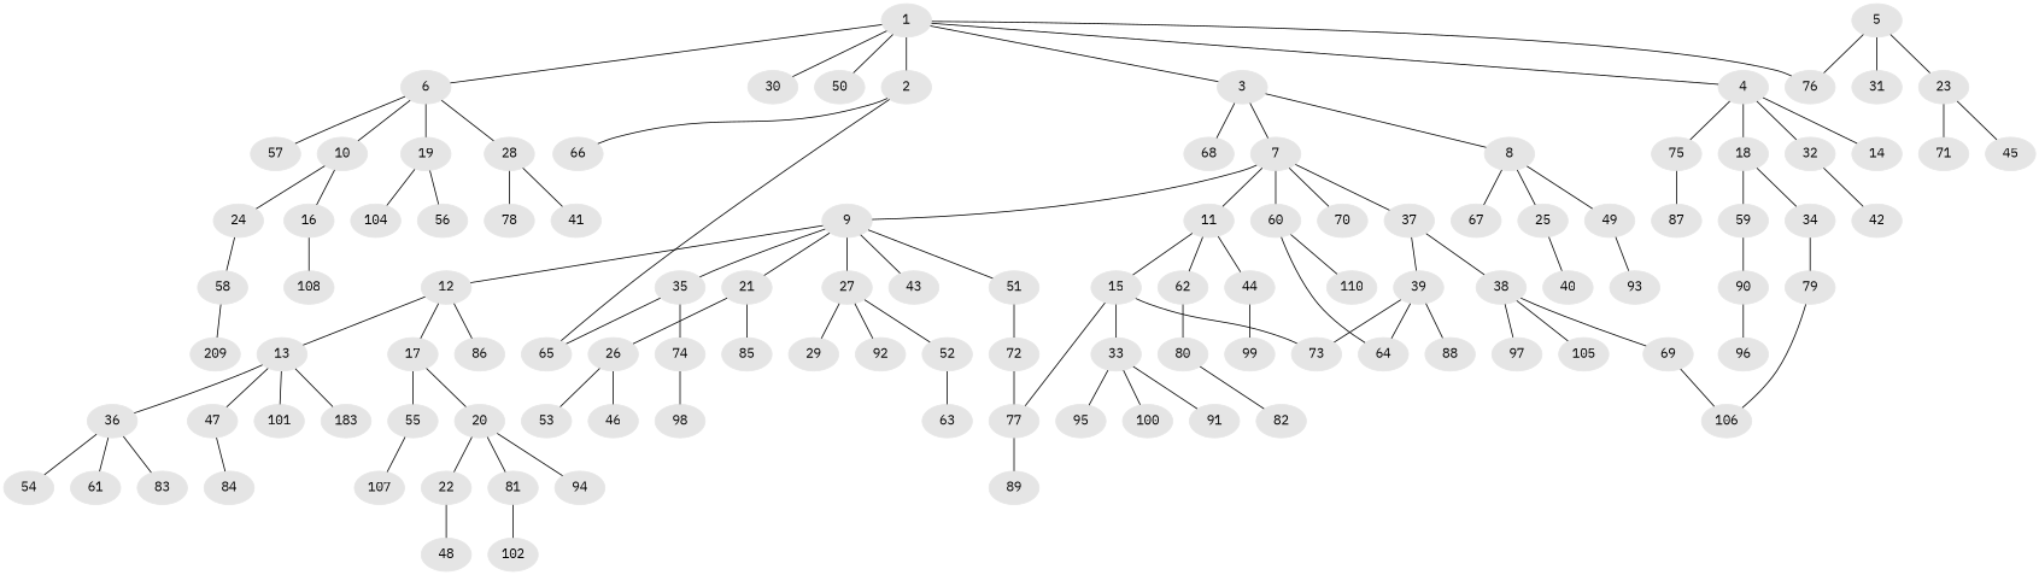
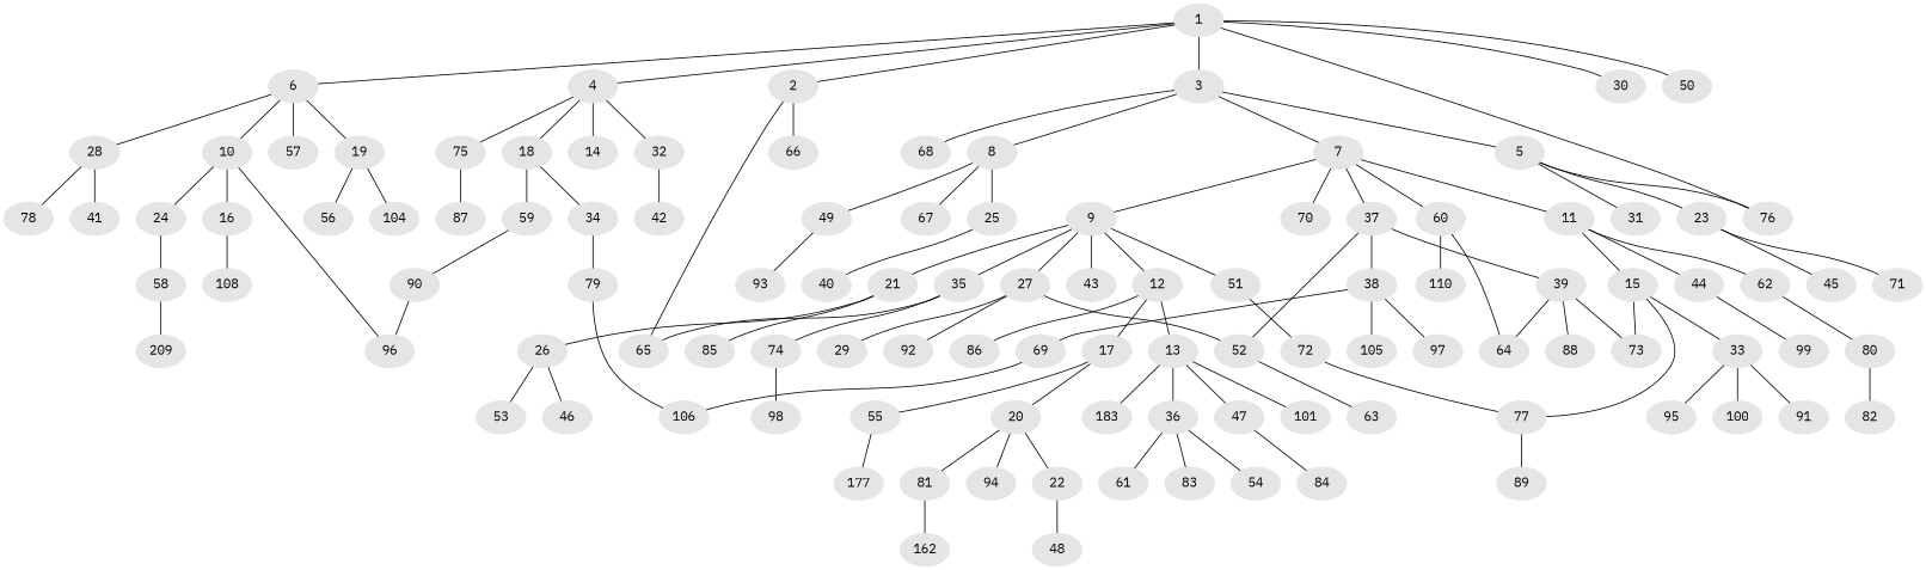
  graph {
    fontname="IBM Plex Mono"
    node [color=gray90 fontname="IBM Plex Mono" style=filled]
    edge [fontname="IBM Plex Mono"]
    1
    2
    3
    4
    6
    30
    50
    76
    65
    66
    5
    7
    8
    68
    14
    18
    32
    75
    10
    19
    28
    57
    23
    31
    9
    11
    37
    60
    70
    25
    49
    67
    34
    59
    42
    87
    45
    71
    16
    24
    96
    56
    104
    41
    78
    12
    21
    27
    35
    43
    51
    15
    44
    62
    52
    38
    39
    64
    110
    40
    93
    13
    17
    86
    26
    85
    29
    92
    74
    72
    108
    58
    33
    73
    77
    99
    80
    36
    47
    101
    n81 [label=183]
    20
    55
    54
    61
    83
    84
    91
    95
    100
    89
    22
    81
    94
-   107
+   107 [label=177]
    79
    90
    48
-   102
+   102 [label=162]
    46
    53
    n102 [label=209]
    63
    106
    98
    69
    97
    105
    88
    82
    1 -- 2
    1 -- 3
    1 -- 4
    1 -- 6
    1 -- 30
    1 -- 50
    1 -- 76
    2 -- 65
    2 -- 66
+   3 -- 5
    3 -- 7
    3 -- 8
    3 -- 68
    4 -- 14
    4 -- 18
    4 -- 32
    4 -- 75
    6 -- 10
    6 -- 19
    6 -- 28
    6 -- 57
    5 -- 76
    5 -- 23
    5 -- 31
    7 -- 9
    7 -- 11
    7 -- 37
    7 -- 60
    7 -- 70
    8 -- 25
    8 -- 49
    8 -- 67
    18 -- 34
    18 -- 59
    32 -- 42
    75 -- 87
    10 -- 16
    10 -- 24
+   10 -- 96
    19 -- 56
    19 -- 104
    28 -- 41
    28 -- 78
    23 -- 45
    23 -- 71
    9 -- 12
    9 -- 21
    9 -- 27
    9 -- 35
    9 -- 43
    9 -- 51
    11 -- 15
    11 -- 44
    11 -- 62
+   37 -- 52
    37 -- 38
    37 -- 39
    60 -- 64
    60 -- 110
    25 -- 40
    49 -- 93
    34 -- 79
    59 -- 90
    16 -- 108
    24 -- 58
    12 -- 13
    12 -- 17
    12 -- 86
    21 -- 26
    21 -- 85
    27 -- 52
    27 -- 29
    27 -- 92
    35 -- 65
    35 -- 74
    51 -- 72
    15 -- 33
    15 -- 73
    15 -- 77
    44 -- 99
    62 -- 80
    52 -- 63
    38 -- 69
    38 -- 97
    38 -- 105
    39 -- 64
    39 -- 73
    39 -- 88
    13 -- 36
    13 -- 47
    13 -- 101
    13 -- n81
    17 -- 20
    17 -- 55
    26 -- 46
    26 -- 53
    74 -- 98
    72 -- 77
    58 -- n102
    33 -- 91
    33 -- 95
    33 -- 100
    77 -- 89
    80 -- 82
    36 -- 54
    36 -- 61
    36 -- 83
    47 -- 84
    20 -- 22
    20 -- 81
    20 -- 94
    55 -- 107
    22 -- 48
    81 -- 102
    79 -- 106
    90 -- 96
    69 -- 106
  }
